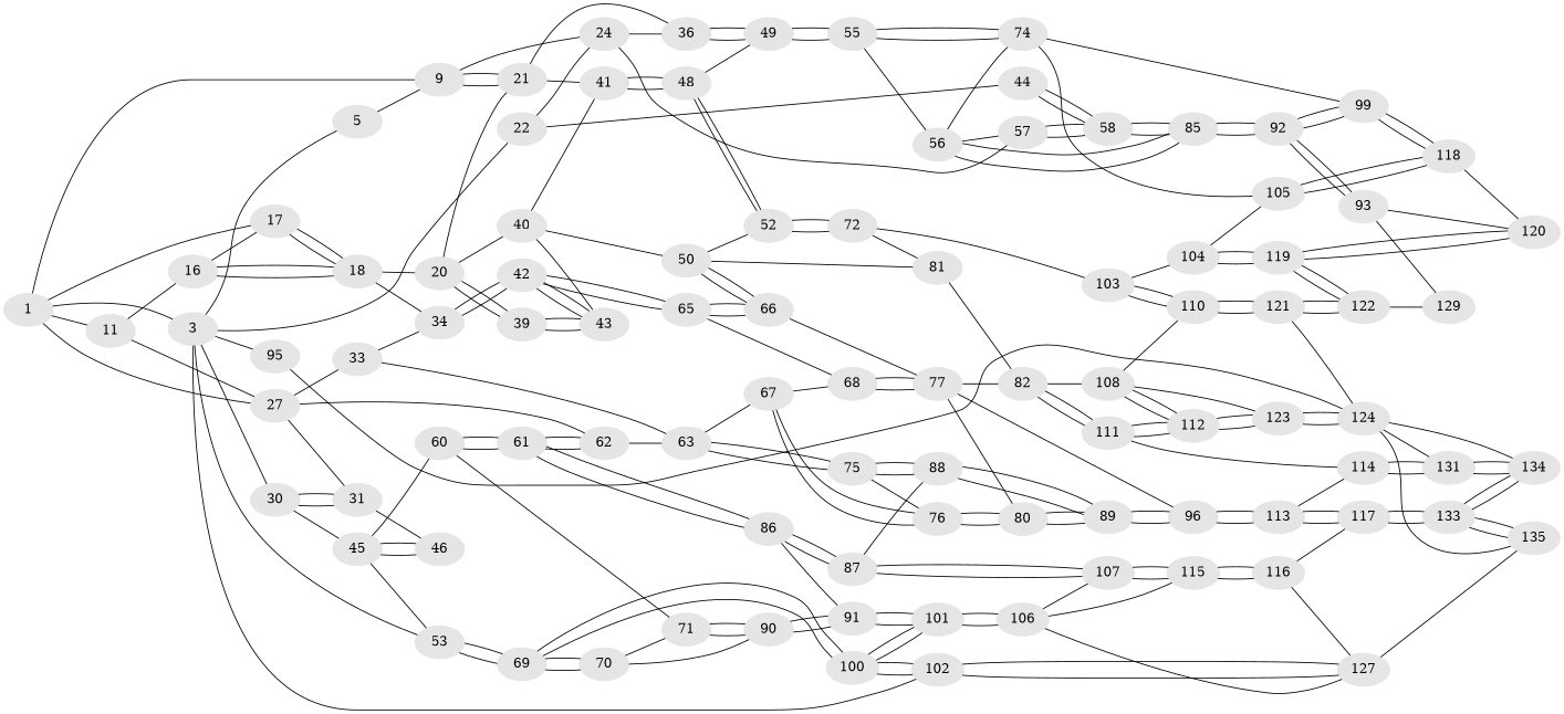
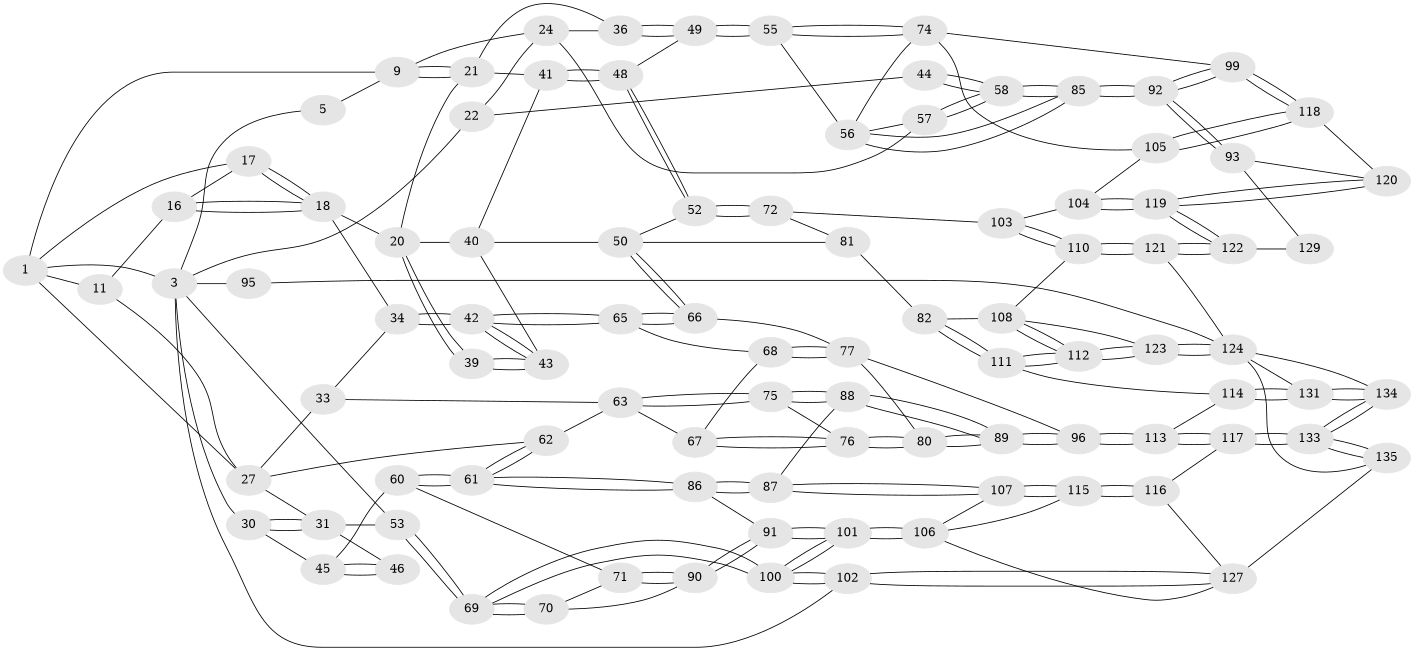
  graph {
    rankdir=LR
    node [color=gray90 style=filled]
    1 [super="+2+7"]
    3 [super="+4+29"]
    9 [super="+10"]
    11 [super="+15"]
    17
    27 [super="+28"]
    5 [super="+6+14"]
    22 [super="+23"]
    30
    53
    95
    102
    21 [super="+35"]
    24 [super="+25"]
    16
    18 [super="+19"]
    31 [super="+37"]
    33
    62
    44
    45 [super="+54"]
    69
    124 [super="+132+125"]
    127 [super="+130"]
    36
    41
    57
    20
    34
    39
    40 [super="+47"]
    42
    43
    49
    48
    58
    46
    63 [super="+64"]
    60
    67
    75
    65
    55
    50 [super="+51"]
    52
    66
    81 [super="+84"]
    68
    85
    61
    71
    72 [super="+73"]
    56
    74 [super="+98"]
    77 [super="+78"]
    82 [super="+83"]
    103
    70
    100
    99
    105
    92
    86
    90
    87
    91
    76
    88
    80
    96
    101
    104
    110
    118
    89
    108 [super="+109"]
    111
    113
    112
    123
    114
    93 [super="+128+94"]
    107
    115
    106 [super="+126"]
    120
    129
    131
    134 [super="+136"]
    135
    117
    119
    121
    122
    116
    133
    1 -- 3
    1 -- 9
    1 -- 11 [weight=2]
    1 -- 17
    1 -- 27
    3 -- 5
    3 -- 22
    3 -- 30
    3 -- 53
    3 -- 95
    3 -- 102
    9 -- 21
    9 -- 21
    9 -- 24
    11 -- 27
    11 -- 16
    17 -- 18
    17 -- 18
    27 -- 31 [weight=2]
    27 -- 33
    27 -- 62
    5 -- 9 [weight=2]
    22 -- 24
    22 -- 44 [weight=2]
    30 -- 31
    30 -- 31
    30 -- 45
    53 -- 69
    53 -- 69
    95 -- 124
    102 -- 127
    102 -- 127
    21 -- 36
    21 -- 41
    24 -- 36
    24 -- 57
    16 -- 17
    16 -- 18
    16 -- 18
    18 -- 20
    18 -- 34
    31 -- 46
    33 -- 34
    33 -- 63
    62 -- 63
    44 -- 58
    44 -- 58
-   45 -- 53
+   31 -- 53
    45 -- 46 [weight=2]
    45 -- 46
    45 -- 60
    69 -- 70
    69 -- 70
    69 -- 100
    69 -- 100
    124 -- 131
    124 -- 134 [weight=2]
    124 -- 135
    127 -- 135
    36 -- 49
    36 -- 49
    41 -- 48
    41 -- 48
    57 -- 58
    57 -- 58
    20 -- 21
    20 -- 39
    20 -- 39
    20 -- 40
    34 -- 42
    34 -- 42
    39 -- 43
    39 -- 43
    40 -- 41
    40 -- 43
    40 -- 50
    42 -- 43
    42 -- 43
    42 -- 65
    42 -- 65
    49 -- 55
    49 -- 55
    48 -- 49
    48 -- 52
    48 -- 52
    58 -- 85
    58 -- 85
    63 -- 67
    63 -- 75
    63 -- 75
    60 -- 61
    60 -- 61
    60 -- 71
    67 -- 68
    67 -- 76
    67 -- 76
    75 -- 76
    75 -- 88
    75 -- 88
    65 -- 66
    65 -- 66
    65 -- 68
    55 -- 56
    55 -- 74
    55 -- 74
    50 -- 52
    50 -- 66
    50 -- 66
    50 -- 81
    52 -- 72
    52 -- 72
    66 -- 77
    81 -- 82
    68 -- 77
    68 -- 77
    85 -- 92
    85 -- 92
    61 -- 62
    61 -- 62
    61 -- 86
    61 -- 86
    71 -- 90
    71 -- 90
    72 -- 81 [weight=2]
    72 -- 103
    56 -- 57
    56 -- 85
    56 -- 85
    56 -- 74
    74 -- 99
    74 -- 105
-   77 -- 82
    77 -- 80
    77 -- 96
    82 -- 108
    82 -- 111
    82 -- 111
    103 -- 104
    103 -- 110
    103 -- 110
    70 -- 71
    70 -- 90
    100 -- 102
    100 -- 102
    100 -- 101
    100 -- 101
    99 -- 118
    99 -- 118
    105 -- 118
    105 -- 118
    92 -- 99
    92 -- 99
    92 -- 93
    92 -- 93
    86 -- 87
    86 -- 87
    86 -- 91
    90 -- 91
    90 -- 91
    87 -- 88
    87 -- 107
    87 -- 107
    91 -- 101
    91 -- 101
    76 -- 80
    76 -- 80
    88 -- 89
    88 -- 89
    80 -- 89
    80 -- 89
    96 -- 113
    96 -- 113
    101 -- 106
    101 -- 106
    104 -- 105
    104 -- 119
    104 -- 119
    110 -- 121
    110 -- 121
    118 -- 120
    89 -- 96
    89 -- 96
    108 -- 110
    108 -- 112
    108 -- 112
    108 -- 123
    111 -- 112
    111 -- 112
    111 -- 114
    113 -- 114
    113 -- 117
    113 -- 117
    112 -- 123
    112 -- 123
    123 -- 124
    123 -- 124
    114 -- 131
    114 -- 131
    93 -- 120
    93 -- 129 [weight=2]
    107 -- 115
    107 -- 115
    115 -- 116
    115 -- 116
    106 -- 127
    106 -- 107
    106 -- 115
    131 -- 134
    131 -- 134
    117 -- 133
    117 -- 133
    119 -- 120
    119 -- 120
    119 -- 122
    119 -- 122
    121 -- 124
    121 -- 122
    121 -- 122
    122 -- 129
    116 -- 127
    116 -- 117
    133 -- 134
    133 -- 134
    133 -- 135
    133 -- 135
  }
